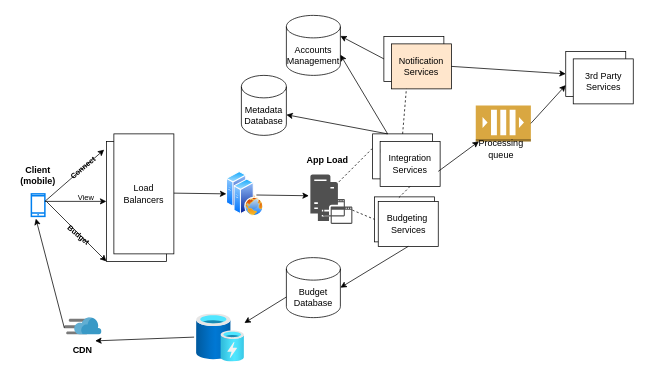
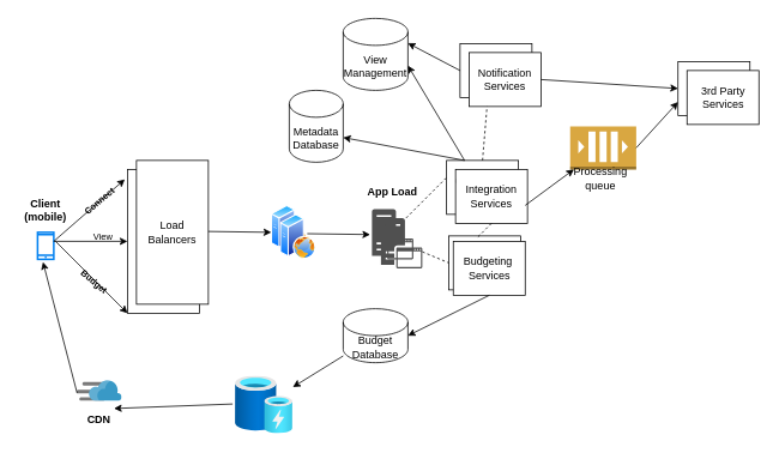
  <mxCell id="0" />
  <mxCell id="1" parent="0" />
  <mxCell id="2" value="" style="html=1;verticalLabelPosition=bottom;align=center;labelBackgroundColor=#ffffff;verticalAlign=top;strokeWidth=2;strokeColor=#0080F0;shadow=0;dashed=0;shape=mxgraph.ios7.icons.smartphone;" vertex="1" parent="1"><mxGeometry x="41" y="258" width="18" height="30" as="geometry" /></mxCell>
  <mxCell id="3" value="" style="endArrow=classic;html=1;rounded=0;entryX=-0.037;entryY=0.069;entryDx=0;entryDy=0;entryPerimeter=0;" edge="1" parent="1" target="7"><mxGeometry width="50" height="50" relative="1" as="geometry"><mxPoint x="59" y="268" as="sourcePoint" /><mxPoint x="141" y="218" as="targetPoint" /></mxGeometry></mxCell>
  <mxCell id="4" value="" style="endArrow=classic;html=1;rounded=0;entryX=0;entryY=0.5;entryDx=0;entryDy=0;" edge="1" parent="1" target="7"><mxGeometry width="50" height="50" relative="1" as="geometry"><mxPoint x="59" y="268" as="sourcePoint" /><mxPoint x="119" y="308" as="targetPoint" /></mxGeometry></mxCell>
  <mxCell id="5" value="" style="image;aspect=fixed;perimeter=ellipsePerimeter;html=1;align=center;shadow=0;dashed=0;spacingTop=3;image=img/lib/active_directory/web_server.svg;" vertex="1" parent="1"><mxGeometry x="301" y="228" width="40" height="50" as="geometry" /></mxCell>
  <mxCell id="6" value="&lt;b&gt;Client&lt;br&gt;(mobile)&lt;/b&gt;" style="text;html=1;strokeColor=none;fillColor=none;align=center;verticalAlign=middle;whiteSpace=wrap;rounded=0;" vertex="1" parent="1"><mxGeometry x="20" y="218" width="60" height="30" as="geometry" /></mxCell>
  <mxCell id="7" value="Load&lt;br&gt;Balancers" style="rounded=0;whiteSpace=wrap;html=1;" vertex="1" parent="1"><mxGeometry x="141" y="188" width="80" height="160" as="geometry" /></mxCell>
  <mxCell id="8" value="Load&lt;br&gt;Balancers" style="rounded=0;whiteSpace=wrap;html=1;" vertex="1" parent="1"><mxGeometry x="151" y="178" width="80" height="160" as="geometry" /></mxCell>
  <mxCell id="9" value="" style="image;aspect=fixed;perimeter=ellipsePerimeter;html=1;align=center;shadow=0;dashed=0;spacingTop=3;image=img/lib/active_directory/web_server.svg;" vertex="1" parent="1"><mxGeometry x="311" y="238" width="40" height="50" as="geometry" /></mxCell>
  <mxCell id="10" value="" style="endArrow=classic;html=1;rounded=0;entryX=0;entryY=1;entryDx=0;entryDy=0;" edge="1" parent="1" target="7"><mxGeometry width="50" height="50" relative="1" as="geometry"><mxPoint x="61" y="268" as="sourcePoint" /><mxPoint x="148" y="209" as="targetPoint" /></mxGeometry></mxCell>
  <mxCell id="11" value="&lt;b&gt;&lt;font style=&quot;font-size: 10px;&quot;&gt;Connect&lt;/font&gt;&lt;/b&gt;" style="text;html=1;strokeColor=none;fillColor=none;align=center;verticalAlign=middle;whiteSpace=wrap;rounded=0;rotation=320;" vertex="1" parent="1"><mxGeometry x="85" y="198" width="50" height="50" as="geometry" /></mxCell>
  <mxCell id="12" value="&lt;b&gt;&lt;font style=&quot;font-size: 10px;&quot;&gt;Budget&lt;/font&gt;&lt;/b&gt;" style="text;html=1;strokeColor=none;fillColor=none;align=center;verticalAlign=middle;whiteSpace=wrap;rounded=0;rotation=40;" vertex="1" parent="1"><mxGeometry x="84.27" y="283" width="41" height="60" as="geometry" /></mxCell>
  <mxCell id="13" value="&lt;font style=&quot;font-size: 10px;&quot;&gt;View&lt;/font&gt;" style="text;html=1;strokeColor=none;fillColor=none;align=center;verticalAlign=middle;whiteSpace=wrap;rounded=0;" vertex="1" parent="1"><mxGeometry x="84.27" y="248" width="60" height="30" as="geometry" /></mxCell>
  <mxCell id="14" value="" style="endArrow=classic;html=1;rounded=0;" edge="1" parent="1"><mxGeometry width="50" height="50" relative="1" as="geometry"><mxPoint x="231" y="257" as="sourcePoint" /><mxPoint x="301" y="258" as="targetPoint" /></mxGeometry></mxCell>
  <mxCell id="15" value="" style="sketch=0;pointerEvents=1;shadow=0;dashed=0;html=1;strokeColor=none;fillColor=#505050;labelPosition=center;verticalLabelPosition=bottom;verticalAlign=top;outlineConnect=0;align=center;shape=mxgraph.office.servers.application_server;" vertex="1" parent="1"><mxGeometry x="413" y="232" width="46" height="56" as="geometry" /></mxCell>
  <mxCell id="16" value="&lt;b&gt;App Load&lt;/b&gt;" style="text;html=1;strokeColor=none;fillColor=none;align=center;verticalAlign=middle;whiteSpace=wrap;rounded=0;" vertex="1" parent="1"><mxGeometry x="406" y="198" width="60" height="30" as="geometry" /></mxCell>
  <mxCell id="17" value="" style="endArrow=classic;html=1;rounded=0;" edge="1" parent="1"><mxGeometry width="50" height="50" relative="1" as="geometry"><mxPoint x="341" y="259.5" as="sourcePoint" /><mxPoint x="411" y="260.5" as="targetPoint" /></mxGeometry></mxCell>
  <mxCell id="18" value="" style="sketch=0;pointerEvents=1;shadow=0;dashed=0;html=1;strokeColor=none;fillColor=#505050;labelPosition=center;verticalLabelPosition=bottom;verticalAlign=top;outlineConnect=0;align=center;shape=mxgraph.office.servers.application_server;" vertex="1" parent="1"><mxGeometry x="423" y="242" width="46" height="56" as="geometry" /></mxCell>
  <mxCell id="19" value="" style="endArrow=none;dashed=1;html=1;rounded=0;" edge="1" parent="1"><mxGeometry width="50" height="50" relative="1" as="geometry"><mxPoint x="451" y="242" as="sourcePoint" /><mxPoint x="501" y="192" as="targetPoint" /></mxGeometry></mxCell>
  <mxCell id="20" value="&amp;nbsp;Connecting&amp;nbsp;&lt;br&gt;Services" style="rounded=0;whiteSpace=wrap;html=1;" vertex="1" parent="1"><mxGeometry x="496" y="178" width="80" height="60" as="geometry" /></mxCell>
  <mxCell id="21" value="Integration&lt;br&gt;Services" style="rounded=0;whiteSpace=wrap;html=1;" vertex="1" parent="1"><mxGeometry x="506" y="188" width="80" height="60" as="geometry" /></mxCell>
  <mxCell id="22" value="Budgeting&amp;nbsp;&lt;br&gt;Services" style="rounded=0;whiteSpace=wrap;html=1;" vertex="1" parent="1"><mxGeometry x="498.5" y="262" width="80" height="60" as="geometry" /></mxCell>
  <mxCell id="23" value="Budgeting&amp;nbsp;&lt;br&gt;Services" style="rounded=0;whiteSpace=wrap;html=1;" vertex="1" parent="1"><mxGeometry x="503.5" y="268" width="80" height="60" as="geometry" /></mxCell>
  <mxCell id="24" value="" style="endArrow=none;dashed=1;html=1;rounded=0;entryX=0;entryY=0.5;entryDx=0;entryDy=0;" edge="1" parent="1" source="18" target="22"><mxGeometry width="50" height="50" relative="1" as="geometry"><mxPoint x="461" y="252" as="sourcePoint" /><mxPoint x="511" y="202" as="targetPoint" /></mxGeometry></mxCell>
  <mxCell id="25" value="" style="outlineConnect=0;dashed=0;verticalLabelPosition=bottom;verticalAlign=top;align=center;html=1;shape=mxgraph.aws3.queue;fillColor=#D9A741;gradientColor=none;" vertex="1" parent="1"><mxGeometry x="633.5" y="140" width="73.5" height="48" as="geometry" /></mxCell>
  <mxCell id="26" value="" style="endArrow=classic;html=1;rounded=0;" edge="1" parent="1" target="25"><mxGeometry width="50" height="50" relative="1" as="geometry"><mxPoint x="583.5" y="228" as="sourcePoint" /><mxPoint x="653.5" y="229" as="targetPoint" /></mxGeometry></mxCell>
  <mxCell id="27" value="3rd Party Services" style="rounded=0;whiteSpace=wrap;html=1;" vertex="1" parent="1"><mxGeometry x="753.5" y="68" width="80" height="60" as="geometry" /></mxCell>
  <mxCell id="28" value="3rd Party Services" style="rounded=0;whiteSpace=wrap;html=1;" vertex="1" parent="1"><mxGeometry x="763.5" y="78" width="80" height="60" as="geometry" /></mxCell>
  <mxCell id="29" value="" style="endArrow=classic;html=1;rounded=0;entryX=0;entryY=0.75;entryDx=0;entryDy=0;exitX=1;exitY=0.5;exitDx=0;exitDy=0;exitPerimeter=0;" edge="1" parent="1" source="25" target="27"><mxGeometry width="50" height="50" relative="1" as="geometry"><mxPoint x="717" y="174" as="sourcePoint" /><mxPoint x="647.5" y="198" as="targetPoint" /></mxGeometry></mxCell>
- <mxCell id="30" value="Accounts&lt;br&gt;Management" style="shape=cylinder3;whiteSpace=wrap;html=1;boundedLbl=1;backgroundOutline=1;size=15;" vertex="1" parent="1"><mxGeometry x="381" y="20" width="72" height="80" as="geometry" /></mxCell>
+ <mxCell id="30" value="View&lt;br&gt;Management" style="shape=cylinder3;whiteSpace=wrap;html=1;boundedLbl=1;backgroundOutline=1;size=15;" vertex="1" parent="1"><mxGeometry x="381" y="20" width="72" height="80" as="geometry" /></mxCell>
  <mxCell id="31" value="" style="endArrow=classic;html=1;rounded=0;exitX=0.25;exitY=0;exitDx=0;exitDy=0;entryX=1;entryY=0;entryDx=0;entryDy=52.5;entryPerimeter=0;" edge="1" parent="1" source="20" target="30"><mxGeometry width="50" height="50" relative="1" as="geometry"><mxPoint x="601" y="198" as="sourcePoint" /><mxPoint x="655" y="158" as="targetPoint" /></mxGeometry></mxCell>
  <mxCell id="32" value="Metadata&lt;br&gt;Database" style="shape=cylinder3;whiteSpace=wrap;html=1;boundedLbl=1;backgroundOutline=1;size=15;" vertex="1" parent="1"><mxGeometry x="321" y="100" width="60" height="80" as="geometry" /></mxCell>
- <mxCell id="33" value="Budget&lt;br&gt;Database" style="shape=cylinder3;whiteSpace=wrap;html=1;boundedLbl=1;backgroundOutline=1;size=15;" vertex="1" parent="1"><mxGeometry x="381" y="343" width="72" height="80" as="geometry" /></mxCell>
+ <mxCell id="33" value="Budget&lt;br&gt;Database" style="shape=cylinder3;whiteSpace=wrap;html=1;boundedLbl=1;backgroundOutline=1;size=15;" vertex="1" parent="1"><mxGeometry x="381" y="343" width="72" height="60" as="geometry" /></mxCell>
  <mxCell id="34" value="" style="endArrow=classic;html=1;rounded=0;exitX=0.5;exitY=1;exitDx=0;exitDy=0;entryX=1;entryY=0.5;entryDx=0;entryDy=0;entryPerimeter=0;" edge="1" parent="1" source="23" target="33"><mxGeometry width="50" height="50" relative="1" as="geometry"><mxPoint x="571" y="158" as="sourcePoint" /><mxPoint x="491" y="111" as="targetPoint" /></mxGeometry></mxCell>
  <mxCell id="35" value="" style="endArrow=classic;html=1;rounded=0;exitX=0.25;exitY=0;exitDx=0;exitDy=0;entryX=1;entryY=0;entryDx=0;entryDy=52.5;entryPerimeter=0;" edge="1" parent="1" source="20" target="32"><mxGeometry width="50" height="50" relative="1" as="geometry"><mxPoint x="571" y="158" as="sourcePoint" /><mxPoint x="391" y="148" as="targetPoint" /></mxGeometry></mxCell>
  <mxCell id="36" value="Processing&lt;br&gt;queue" style="text;html=1;align=center;verticalAlign=middle;resizable=0;points=[];autosize=1;strokeColor=none;fillColor=none;" vertex="1" parent="1"><mxGeometry x="627" y="178" width="80" height="40" as="geometry" /></mxCell>
  <mxCell id="37" value="" style="image;aspect=fixed;html=1;points=[];align=center;fontSize=12;image=img/lib/azure2/general/Cache.svg;" vertex="1" parent="1"><mxGeometry x="261" y="418" width="64" height="64" as="geometry" /></mxCell>
  <mxCell id="38" value="" style="endArrow=classic;html=1;rounded=0;exitX=0;exitY=0;exitDx=0;exitDy=52.5;exitPerimeter=0;" edge="1" parent="1" source="33" target="37"><mxGeometry width="50" height="50" relative="1" as="geometry"><mxPoint x="554" y="338" as="sourcePoint" /><mxPoint x="463" y="393" as="targetPoint" /></mxGeometry></mxCell>
  <mxCell id="39" value="Notification Triggering Services" style="rounded=0;whiteSpace=wrap;html=1;" vertex="1" parent="1"><mxGeometry x="511" y="48" width="80" height="60" as="geometry" /></mxCell>
- <mxCell id="40" value="Notification Services" style="rounded=0;whiteSpace=wrap;html=1;fillColor=#ffe6cc;" vertex="1" parent="1"><mxGeometry x="521" y="58" width="80" height="60" as="geometry" /></mxCell>
+ <mxCell id="40" value="Notification Services" style="rounded=0;whiteSpace=wrap;html=1;" vertex="1" parent="1"><mxGeometry x="521" y="58" width="80" height="60" as="geometry" /></mxCell>
  <mxCell id="41" value="" style="endArrow=classic;html=1;rounded=0;exitX=0;exitY=0.5;exitDx=0;exitDy=0;entryX=1;entryY=0;entryDx=0;entryDy=27.5;entryPerimeter=0;" edge="1" parent="1" source="39" target="30"><mxGeometry width="50" height="50" relative="1" as="geometry"><mxPoint x="531" y="158" as="sourcePoint" /><mxPoint x="301" y="38" as="targetPoint" /></mxGeometry></mxCell>
  <mxCell id="42" value="" style="endArrow=classic;html=1;rounded=0;exitX=1;exitY=0.5;exitDx=0;exitDy=0;entryX=0;entryY=0.5;entryDx=0;entryDy=0;" edge="1" parent="1" source="40" target="27"><mxGeometry width="50" height="50" relative="1" as="geometry"><mxPoint x="593.5" y="128" as="sourcePoint" /><mxPoint x="647.5" y="198" as="targetPoint" /></mxGeometry></mxCell>
  <mxCell id="43" value="" style="endArrow=none;dashed=1;html=1;rounded=0;entryX=0.25;entryY=1;entryDx=0;entryDy=0;exitX=0.5;exitY=0;exitDx=0;exitDy=0;" edge="1" parent="1" source="20" target="40"><mxGeometry width="50" height="50" relative="1" as="geometry"><mxPoint x="491" y="108" as="sourcePoint" /><mxPoint x="541" y="58" as="targetPoint" /><Array as="points" /></mxGeometry></mxCell>
  <mxCell id="44" value="" style="endArrow=none;dashed=1;html=1;rounded=0;entryX=0.5;entryY=1;entryDx=0;entryDy=0;exitX=0.344;exitY=-0.083;exitDx=0;exitDy=0;exitPerimeter=0;" edge="1" parent="1" source="23" target="21"><mxGeometry width="50" height="50" relative="1" as="geometry"><mxPoint x="533.5" y="288" as="sourcePoint" /><mxPoint x="538.5" y="228" as="targetPoint" /><Array as="points" /></mxGeometry></mxCell>
  <mxCell id="45" value="" style="image;sketch=0;aspect=fixed;html=1;points=[];align=center;fontSize=12;image=img/lib/mscae/Content_Delivery_Network.svg;" vertex="1" parent="1"><mxGeometry x="85" y="423" width="50" height="23" as="geometry" /></mxCell>
  <mxCell id="46" value="&lt;b&gt;CDN&lt;/b&gt;" style="text;html=1;align=center;verticalAlign=middle;resizable=0;points=[];autosize=1;strokeColor=none;fillColor=none;" vertex="1" parent="1"><mxGeometry x="84.27" y="452" width="50" height="30" as="geometry" /></mxCell>
  <mxCell id="47" value="" style="endArrow=classic;html=1;rounded=0;exitX=-0.047;exitY=0.484;exitDx=0;exitDy=0;exitPerimeter=0;entryX=0.835;entryY=0.067;entryDx=0;entryDy=0;entryPerimeter=0;" edge="1" parent="1" source="37" target="46"><mxGeometry width="50" height="50" relative="1" as="geometry"><mxPoint x="391" y="406" as="sourcePoint" /><mxPoint x="335" y="440" as="targetPoint" /></mxGeometry></mxCell>
  <mxCell id="48" value="" style="endArrow=classic;html=1;rounded=0;exitX=0;exitY=0.609;exitDx=0;exitDy=0;exitPerimeter=0;entryX=0.333;entryY=1.1;entryDx=0;entryDy=0;entryPerimeter=0;" edge="1" parent="1" source="45" target="2"><mxGeometry width="50" height="50" relative="1" as="geometry"><mxPoint x="268" y="459" as="sourcePoint" /><mxPoint x="136" y="464" as="targetPoint" /></mxGeometry></mxCell>
